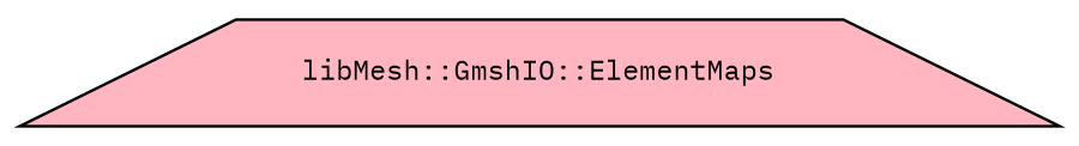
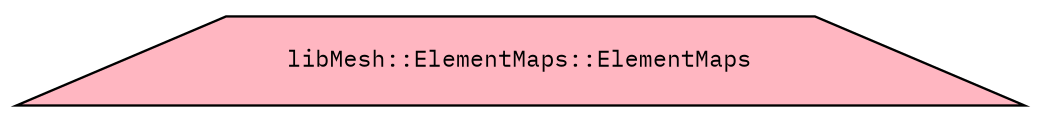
  digraph {
    rankdir=LR
    fontname="IBM Plex Mono"
-   n1 [color=black fillcolor=lightpink fontname="IBM Plex Mono" fontsize=10 height=0.2 label="libMesh::GmshIO::ElementMaps" shape=trapezium style=filled width=0.4]
+   n1 [color=black fillcolor=lightpink fontname="IBM Plex Mono" fontsize=10 height=0.2 label="libMesh::ElementMaps::ElementMaps" shape=trapezium style=filled width=0.4]
  }
